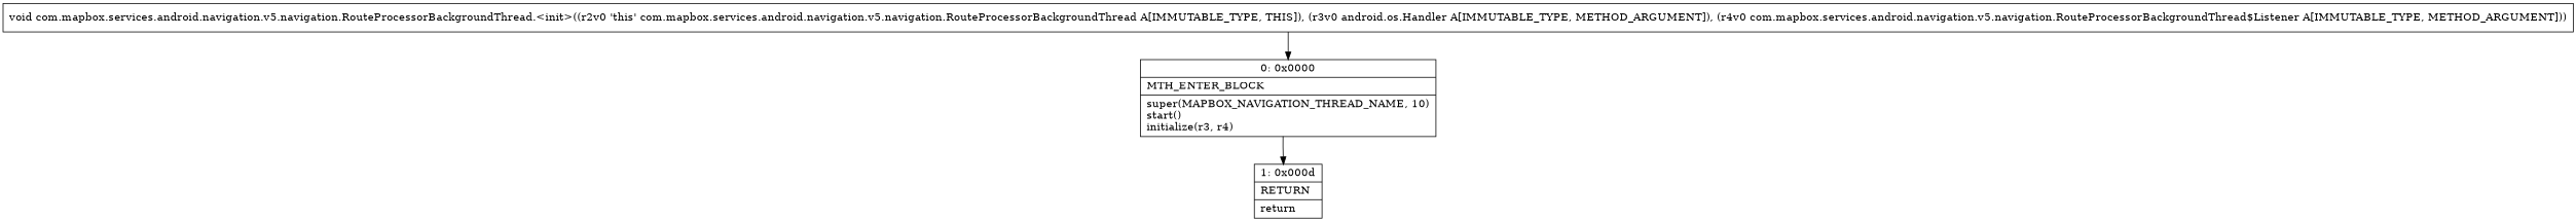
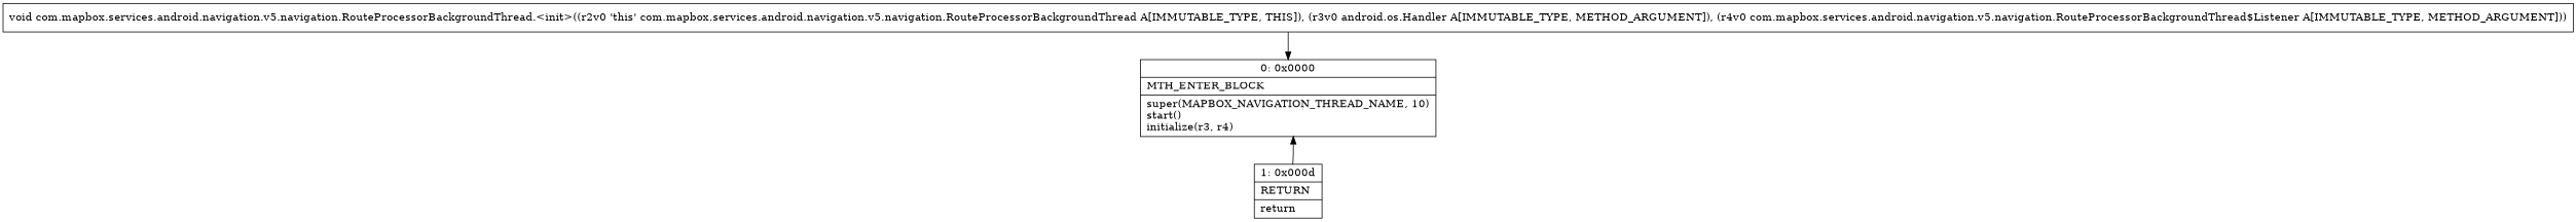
  digraph {
    node [shape=record]
    n1 [label="{0\:\ 0x0000|MTH_ENTER_BLOCK\l|super(MAPBOX_NAVIGATION_THREAD_NAME, 10)\lstart()\linitialize(r3, r4)\l}"]
    n2 [label="{1\:\ 0x000d|RETURN\l|return\l}"]
    n3 [label="{void com.mapbox.services.android.navigation.v5.navigation.RouteProcessorBackgroundThread.\<init\>((r2v0 'this' com.mapbox.services.android.navigation.v5.navigation.RouteProcessorBackgroundThread A[IMMUTABLE_TYPE, THIS]), (r3v0 android.os.Handler A[IMMUTABLE_TYPE, METHOD_ARGUMENT]), (r4v0 com.mapbox.services.android.navigation.v5.navigation.RouteProcessorBackgroundThread$Listener A[IMMUTABLE_TYPE, METHOD_ARGUMENT])) }"]
-   n1 -> n2
+   n2 -> n1
    n3 -> n1
  }
